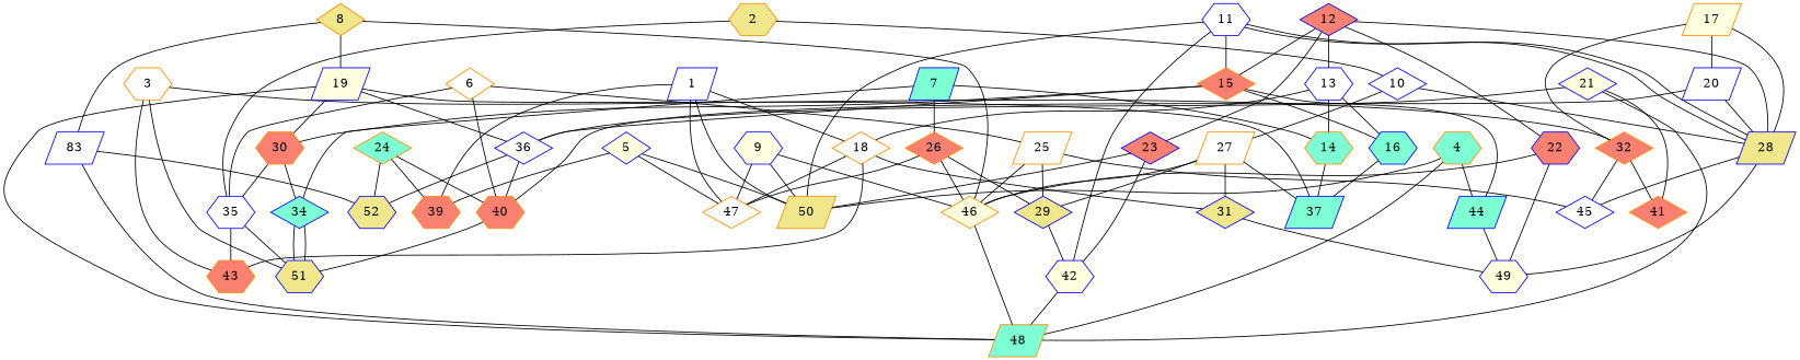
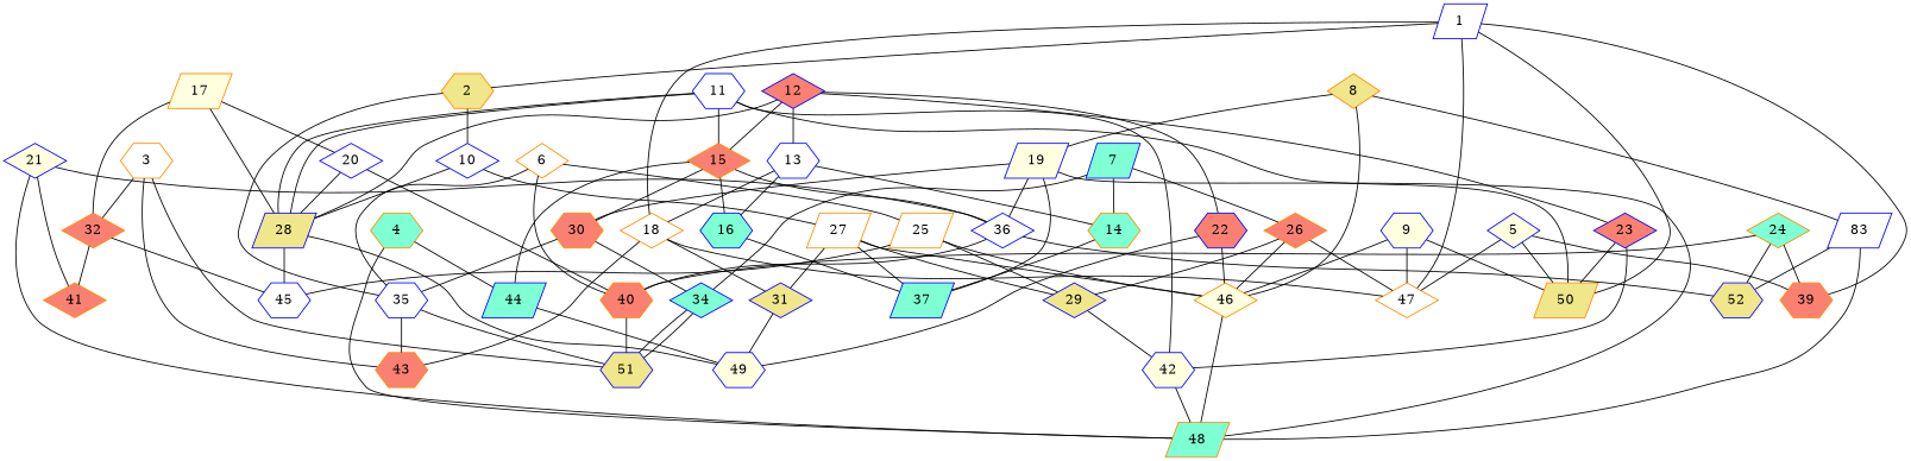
  graph {
    node [color=blue fillcolor=white shape=diamond style=filled]
    1 [shape=parallelogram]
    2 [color=darkorange fillcolor=khaki shape=hexagon]
    18 [color=darkorange]
    39 [color=darkorange fillcolor=salmon shape=hexagon]
    47 [color=darkorange]
    50 [color=darkorange fillcolor=khaki shape=parallelogram]
    10
    35 [shape=hexagon]
    43 [color=darkorange fillcolor=salmon shape=hexagon]
    31 [fillcolor=khaki]
    27 [color=darkorange shape=parallelogram]
    28 [fillcolor=khaki shape=parallelogram]
    51 [fillcolor=khaki shape=hexagon]
    3 [color=darkorange shape=hexagon]
    32 [color=darkorange fillcolor=salmon]
    41 [color=darkorange fillcolor=salmon]
-   45
+   45 [shape=hexagon]
    4 [color=darkorange fillcolor=aquamarine shape=hexagon]
    44 [fillcolor=aquamarine shape=parallelogram]
    48 [color=darkorange fillcolor=aquamarine shape=parallelogram]
    49 [fillcolor=lightyellow shape=hexagon]
    5 [fillcolor=lightyellow]
    6 [color=darkorange]
    25 [color=darkorange shape=parallelogram]
    40 [color=darkorange fillcolor=salmon shape=hexagon]
    46 [color=darkorange fillcolor=lightyellow]
    29 [fillcolor=khaki]
    7 [fillcolor=aquamarine shape=parallelogram]
    14 [color=darkorange fillcolor=aquamarine shape=hexagon]
    26 [color=darkorange fillcolor=salmon]
    34 [fillcolor=aquamarine]
    37 [fillcolor=aquamarine shape=parallelogram]
    8 [color=darkorange fillcolor=khaki]
    19 [fillcolor=lightyellow shape=parallelogram]
    n35 [label=83 shape=parallelogram]
    30 [color=darkorange fillcolor=salmon shape=hexagon]
    36
    52 [fillcolor=khaki shape=hexagon]
    9 [fillcolor=lightyellow shape=hexagon]
    11 [shape=hexagon]
    15 [color=darkorange fillcolor=salmon]
    42 [fillcolor=lightyellow shape=hexagon]
    16 [fillcolor=aquamarine shape=hexagon]
    12 [fillcolor=salmon]
    13 [shape=hexagon]
    22 [fillcolor=salmon shape=hexagon]
    23 [fillcolor=salmon]
    17 [color=darkorange fillcolor=lightyellow shape=parallelogram]
-   20 [shape=parallelogram]
+   20
    21 [fillcolor=lightyellow]
    24 [color=darkorange fillcolor=aquamarine]
+   1 -- 2
    1 -- 18
    1 -- 39
    1 -- 47
    1 -- 50
    2 -- 10
    2 -- 35
    18 -- 47
    18 -- 43
    18 -- 31
    10 -- 27
    10 -- 28
    35 -- 43
    35 -- 51
    31 -- 49
    27 -- 31
    27 -- 46
    27 -- 29
    27 -- 37
    28 -- 45
    28 -- 49
    3 -- 43
    3 -- 51
    3 -- 32
    32 -- 41
    32 -- 45
-   4 -- 50
    4 -- 44
    4 -- 48
    44 -- 49
    5 -- 39
    5 -- 47
    5 -- 50
    6 -- 35
    6 -- 25
    6 -- 40
    25 -- 45
    25 -- 46
    25 -- 29
    40 -- 51
    46 -- 48
    29 -- 42
    7 -- 14
    7 -- 26
    7 -- 34
    14 -- 37
    26 -- 47
    26 -- 46
    26 -- 29
    34 -- 51
    34 -- 51
    8 -- 46
    8 -- 19
    8 -- n35
    19 -- 48
    19 -- 37
    19 -- 30
    19 -- 36
    n35 -- 48
    n35 -- 52
    30 -- 35
    30 -- 34
    36 -- 40
    36 -- 52
    9 -- 47
    9 -- 50
    9 -- 46
    11 -- 50
    11 -- 28
    11 -- 28
    11 -- 15
    11 -- 42
    15 -- 44
    15 -- 30
    15 -- 36
    15 -- 16
    42 -- 48
    16 -- 37
    12 -- 28
    12 -- 15
    12 -- 13
    12 -- 22
    12 -- 23
    13 -- 18
    13 -- 14
    13 -- 16
    22 -- 49
    22 -- 46
    23 -- 50
    23 -- 42
    17 -- 28
    17 -- 32
    17 -- 20
    20 -- 28
    20 -- 40
    21 -- 41
    21 -- 48
    21 -- 36
    24 -- 39
    24 -- 40
    24 -- 52
  }
